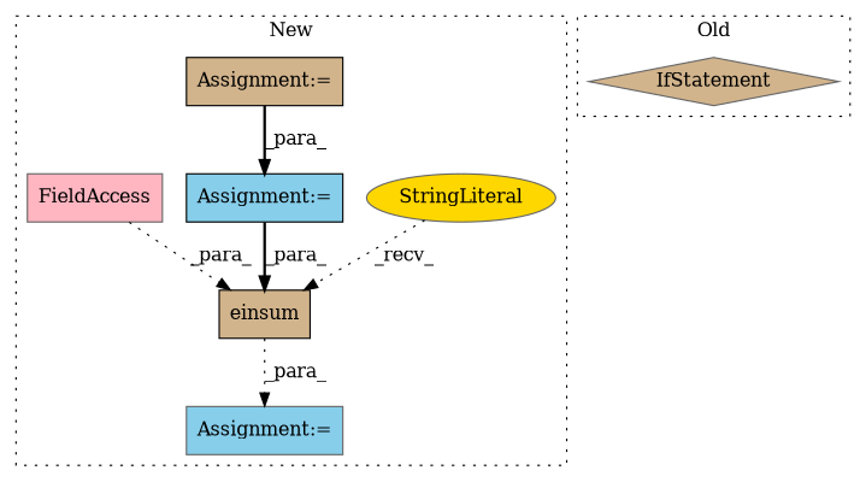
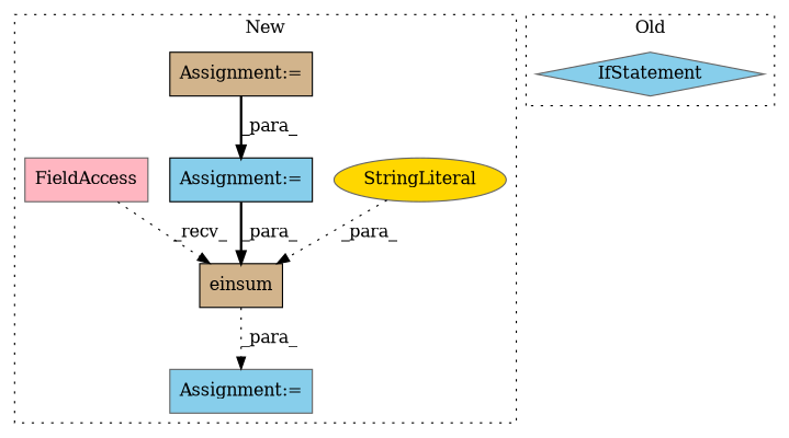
  digraph {
    node [a=7 color=gray40 fillcolor=skyblue l=1 shape=box style=filled]
    edge [style=dotted]
    n1 [a=32 color=black fillcolor=tan l="7,1" label=einsum s="6594,6636"]
    n2 [a=45 fillcolor=gold l=17 label=StringLiteral s=6601 shape=ellipse]
    n3 [label="Assignment:=" s=6575]
    n4 [color=black fillcolor=tan label="Assignment:=" s=6409]
    n5 [color=black label="Assignment:=" s=6508]
    n6 [a=22 fillcolor=lightpink l=9 label=FieldAccess s=6576]
-   n7 [a=25 fillcolor=tan l=8 label=IfStatement s=1358 shape=diamond]
+   n7 [a=25 l=8 label=IfStatement s=1358 shape=diamond]
    subgraph cluster_1 {
      label=New
      style=dotted
      n1
      n2
      n3
      n4
      n5
      n6
    }
    subgraph cluster_2 {
      label=Old
      style=dotted
      n7
    }
    n1 -> n3 [label=_para_]
-   n2 -> n1 [label=_recv_]
+   n2 -> n1 [label=_para_]
    n4 -> n5 [label=_para_ style=bold]
    n5 -> n1 [label=_para_ style=bold]
-   n6 -> n1 [label=_para_]
+   n6 -> n1 [label=_recv_]
  }
